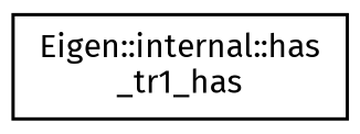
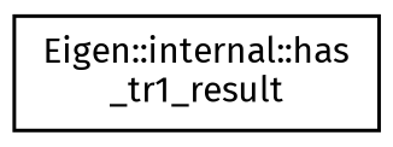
  digraph {
    rankdir=LR
    fontname="Fira Sans"
-   n1 [color=black fillcolor=white fontname="Fira Sans" fontsize=10 height=0.2 label="Eigen::internal::has\l_tr1_has" shape=record style=filled width=0.4]
+   n1 [color=black fillcolor=white fontname="Fira Sans" fontsize=10 height=0.2 label="Eigen::internal::has\l_tr1_result" shape=record style=filled width=0.4]
  }
